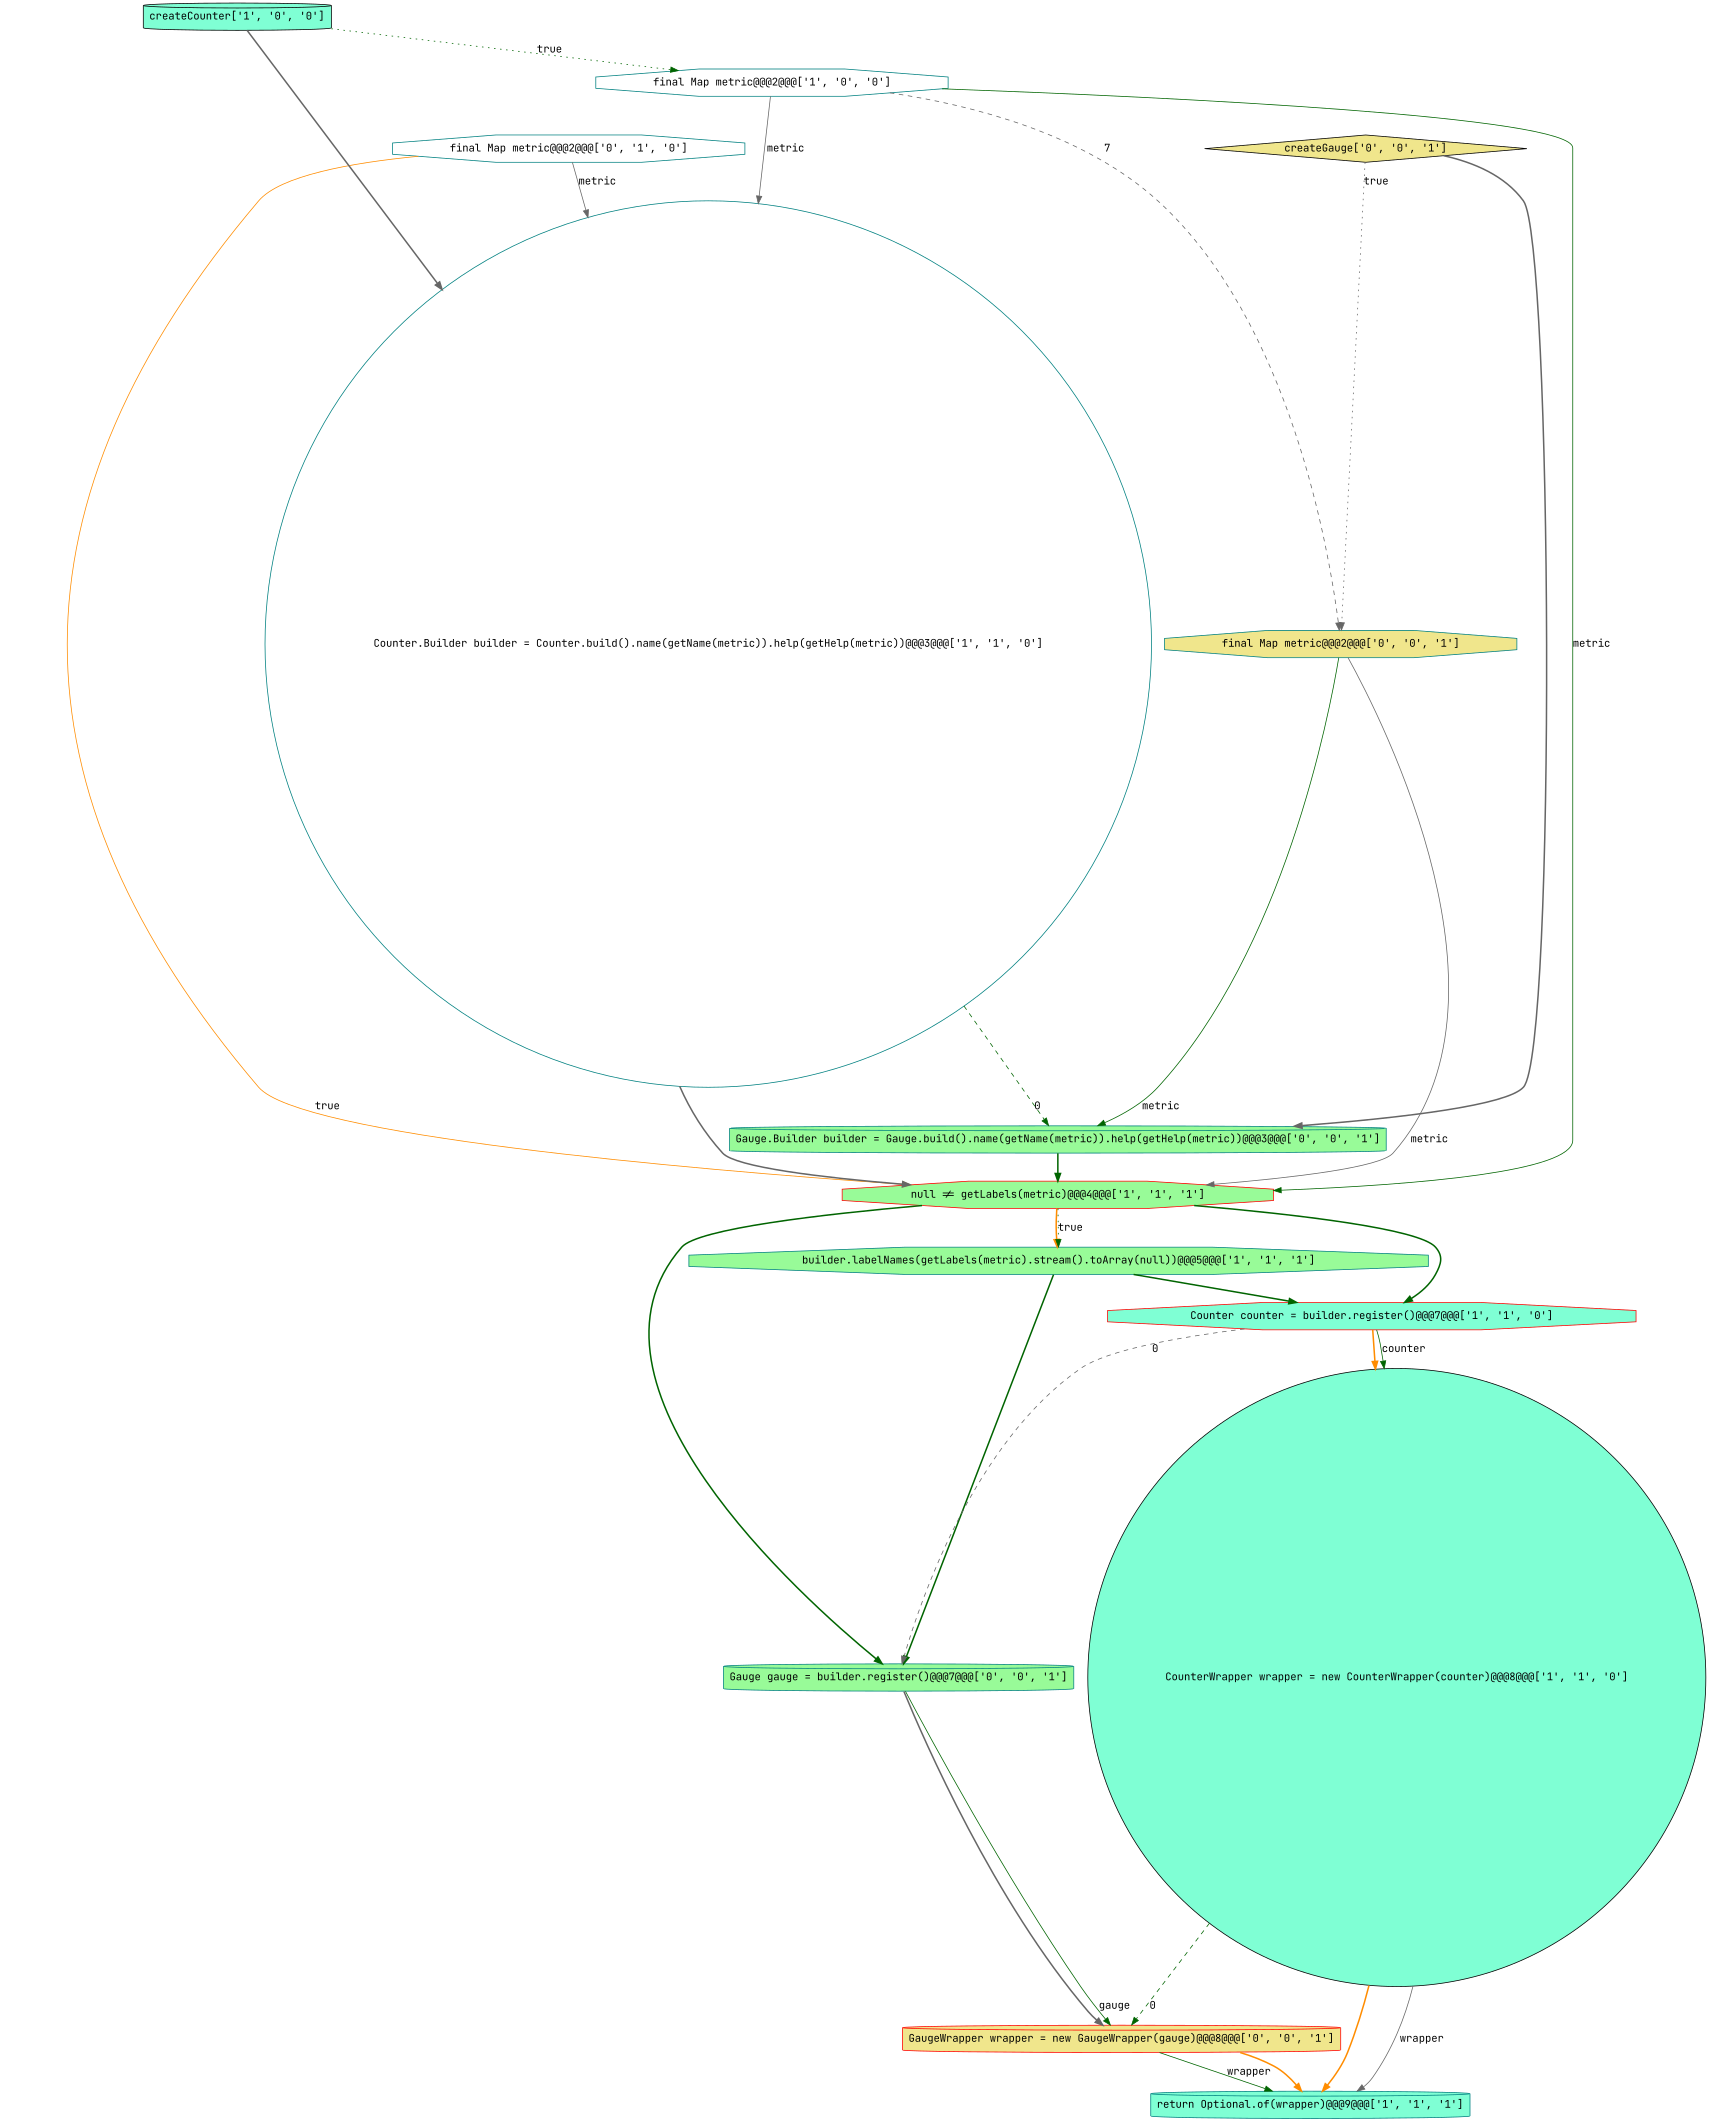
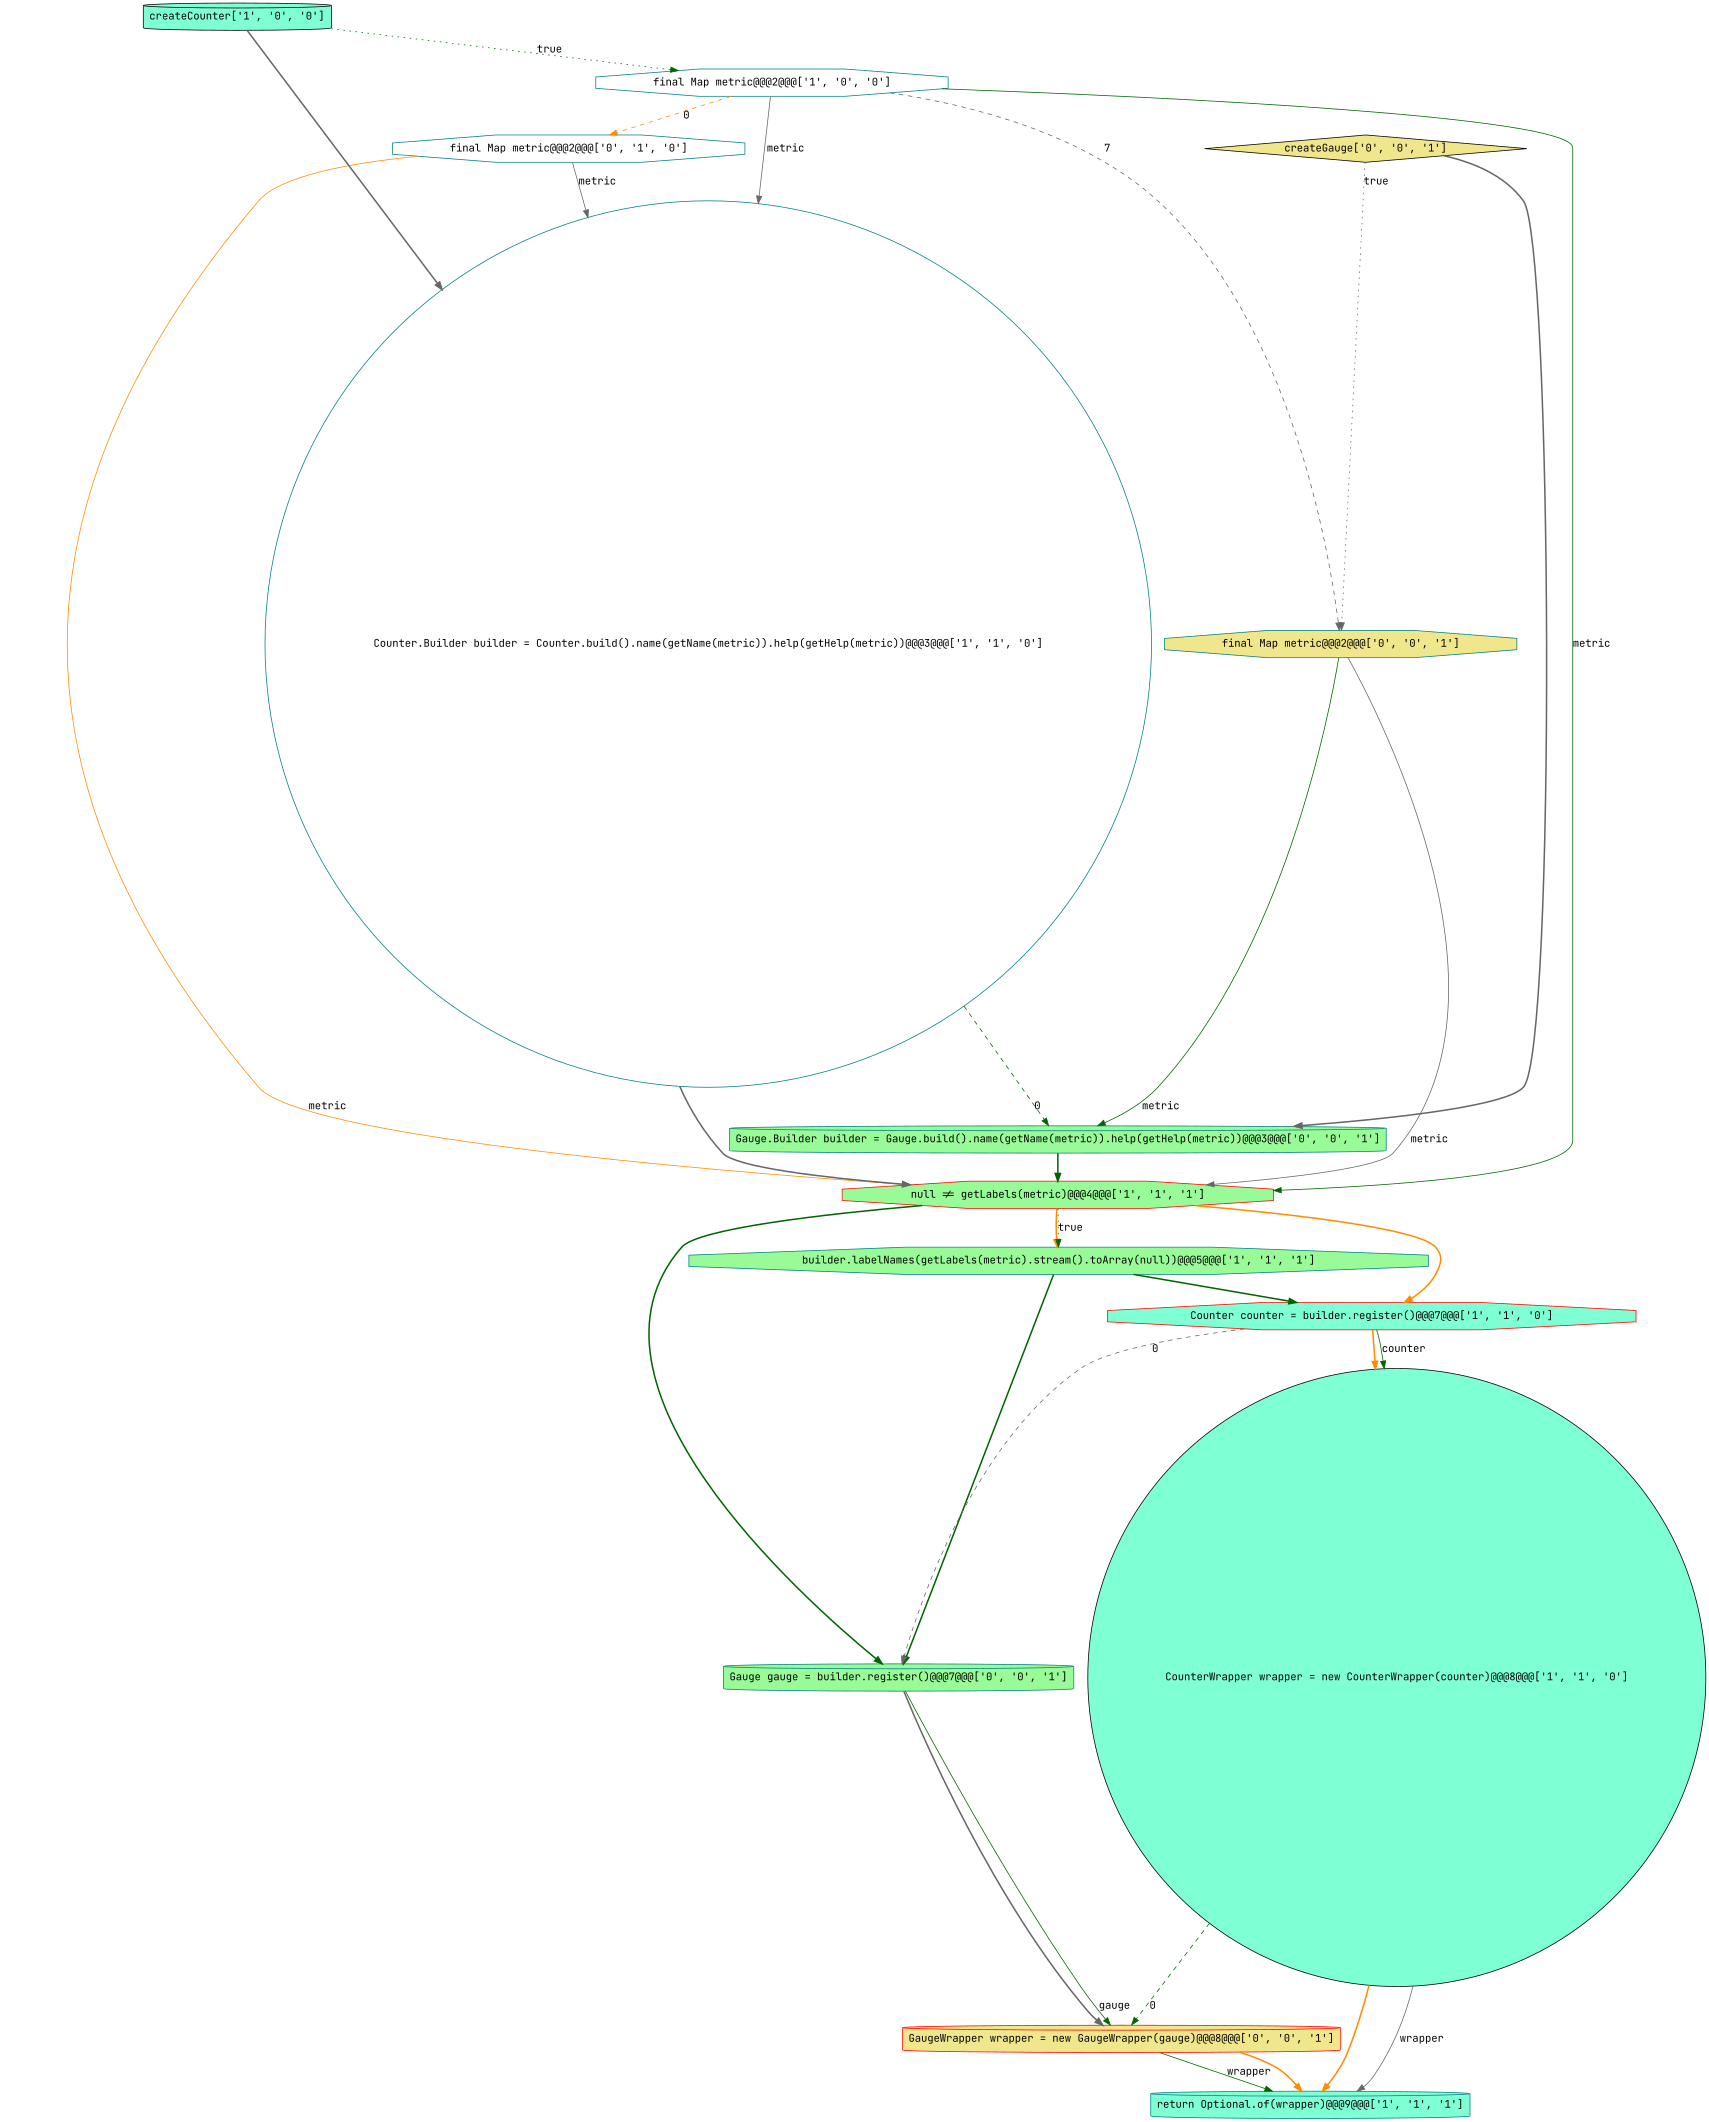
  digraph {
    fontname="JetBrains Mono"
    node [color=teal fillcolor=palegreen fontname="JetBrains Mono" shape=octagon style=filled]
    edge [color=darkgreen fontname="JetBrains Mono" style=bold]
    n1 [fillcolor=white label="final Map metric@@@2@@@['0', '1', '0']"]
    n2 [fillcolor=white label="Counter.Builder builder = Counter.build().name(getName(metric)).help(getHelp(metric))@@@3@@@['1', '1', '0']" shape=circle]
    n3 [color=red label="null != getLabels(metric)@@@4@@@['1', '1', '1']"]
    n4 [label="Gauge.Builder builder = Gauge.build().name(getName(metric)).help(getHelp(metric))@@@3@@@['0', '0', '1']" shape=cylinder]
    n5 [label="Gauge gauge = builder.register()@@@7@@@['0', '0', '1']" shape=cylinder]
    n6 [label="builder.labelNames(getLabels(metric).stream().toArray(null))@@@5@@@['1', '1', '1']"]
    n7 [color=red fillcolor=aquamarine label="Counter counter = builder.register()@@@7@@@['1', '1', '0']"]
    n8 [color=red fillcolor=khaki label="GaugeWrapper wrapper = new GaugeWrapper(gauge)@@@8@@@['0', '0', '1']" shape=cylinder]
    n9 [fillcolor=aquamarine label="return Optional.of(wrapper)@@@9@@@['1', '1', '1']" shape=cylinder]
    n10 [color=black fillcolor=aquamarine label="createCounter['1', '0', '0']" shape=cylinder]
    n11 [fillcolor=white label="final Map metric@@@2@@@['1', '0', '0']"]
    n12 [fillcolor=khaki label="final Map metric@@@2@@@['0', '0', '1']"]
    n13 [color=black fillcolor=aquamarine label="CounterWrapper wrapper = new CounterWrapper(counter)@@@8@@@['1', '1', '0']" shape=circle]
    n14 [color=black fillcolor=khaki label="createGauge['0', '0', '1']" shape=diamond]
    n1 -> n2 [color=gray40 label=metric style=solid]
-   n1 -> n3 [color=darkorange label=true style=solid]
+   n1 -> n3 [color=darkorange label=metric style=solid]
    n2 -> n3 [color=gray40]
    n2 -> n4 [label=0 style=dashed]
    n3 -> n5
    n3 -> n6 [color=darkorange]
    n3 -> n6 [label=true style=dotted]
-   n3 -> n7
+   n3 -> n7 [color=darkorange]
    n4 -> n3
    n5 -> n8 [label=gauge style=solid]
    n5 -> n8 [color=gray40]
    n6 -> n5
    n6 -> n7
    n7 -> n5 [color=gray40 label=0 style=dashed]
    n7 -> n13 [color=darkorange]
    n7 -> n13 [label=counter style=solid]
    n8 -> n9 [label=wrapper style=solid]
    n8 -> n9 [color=darkorange]
    n10 -> n2 [color=gray40]
    n10 -> n11 [label=true style=dotted]
+   n11 -> n1 [color=darkorange label=0 style=dashed]
    n11 -> n2 [color=gray40 label=metric style=solid]
    n11 -> n3 [label=metric style=solid]
    n11 -> n12 [color=gray40 label=7 style=dashed]
    n12 -> n3 [color=gray40 label=metric style=solid]
    n12 -> n4 [label=metric style=solid]
    n13 -> n8 [label=0 style=dashed]
    n13 -> n9 [color=gray40 label=wrapper style=solid]
    n13 -> n9 [color=darkorange]
    n14 -> n4 [color=gray40]
    n14 -> n12 [color=gray40 label=true style=dotted]
  }
